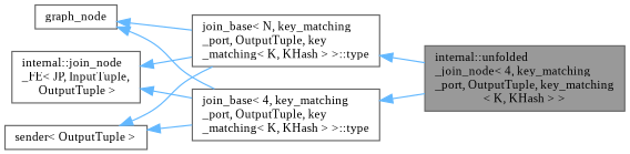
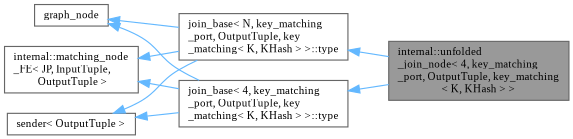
  digraph {
    rankdir=LR
    fontname="Liberation Serif"
    node [color=gray40 fillcolor=white fontname="Liberation Serif" fontsize=10 shape=box style=filled]
    edge [color=steelblue1 dir=back fontname="Liberation Serif" fontsize=10 labelfontname=Helvetica labelfontsize=10 style=solid]
    n1 [fillcolor=grey60 fontcolor=black height=0.2 label="internal::unfolded\l_join_node\< 4, key_matching\l_port, OutputTuple, key_matching\l\< K, KHash \> \>" width=0.4]
    n2 [height=0.2 label="join_base\< N, key_matching\l_port, OutputTuple, key\l_matching\< K, KHash \> \>::type" width=0.4]
    n3 [height=0.2 label=graph_node width=0.4]
    n4 [height=0.2 label="join_base\< 4, key_matching\l_port, OutputTuple, key\l_matching\< K, KHash \> \>::type" width=0.4]
-   n5 [height=0.2 label="internal::join_node\l_FE\< JP, InputTuple,\l OutputTuple \>" width=0.4]
+   n5 [height=0.2 label="internal::matching_node\l_FE\< JP, InputTuple,\l OutputTuple \>" width=0.4]
    n6 [height=0.2 label="sender\< OutputTuple \>" width=0.4]
    n2 -> n1
    n3 -> n2
    n3 -> n4
    n4 -> n1
    n5 -> n2
    n5 -> n4
    n6 -> n2
    n6 -> n4
  }
